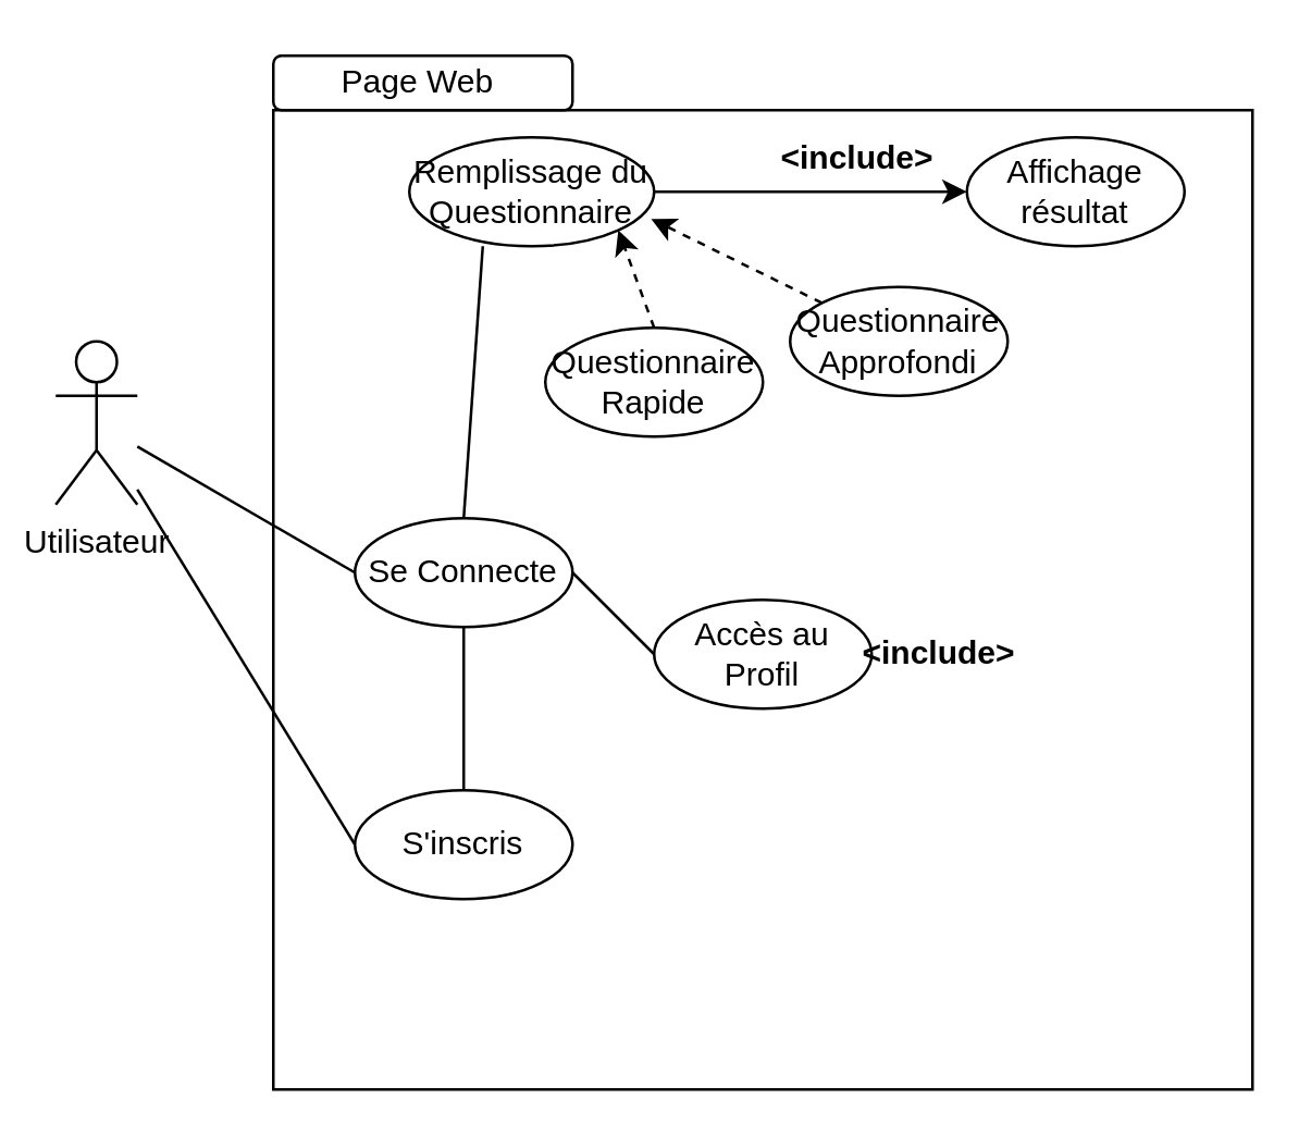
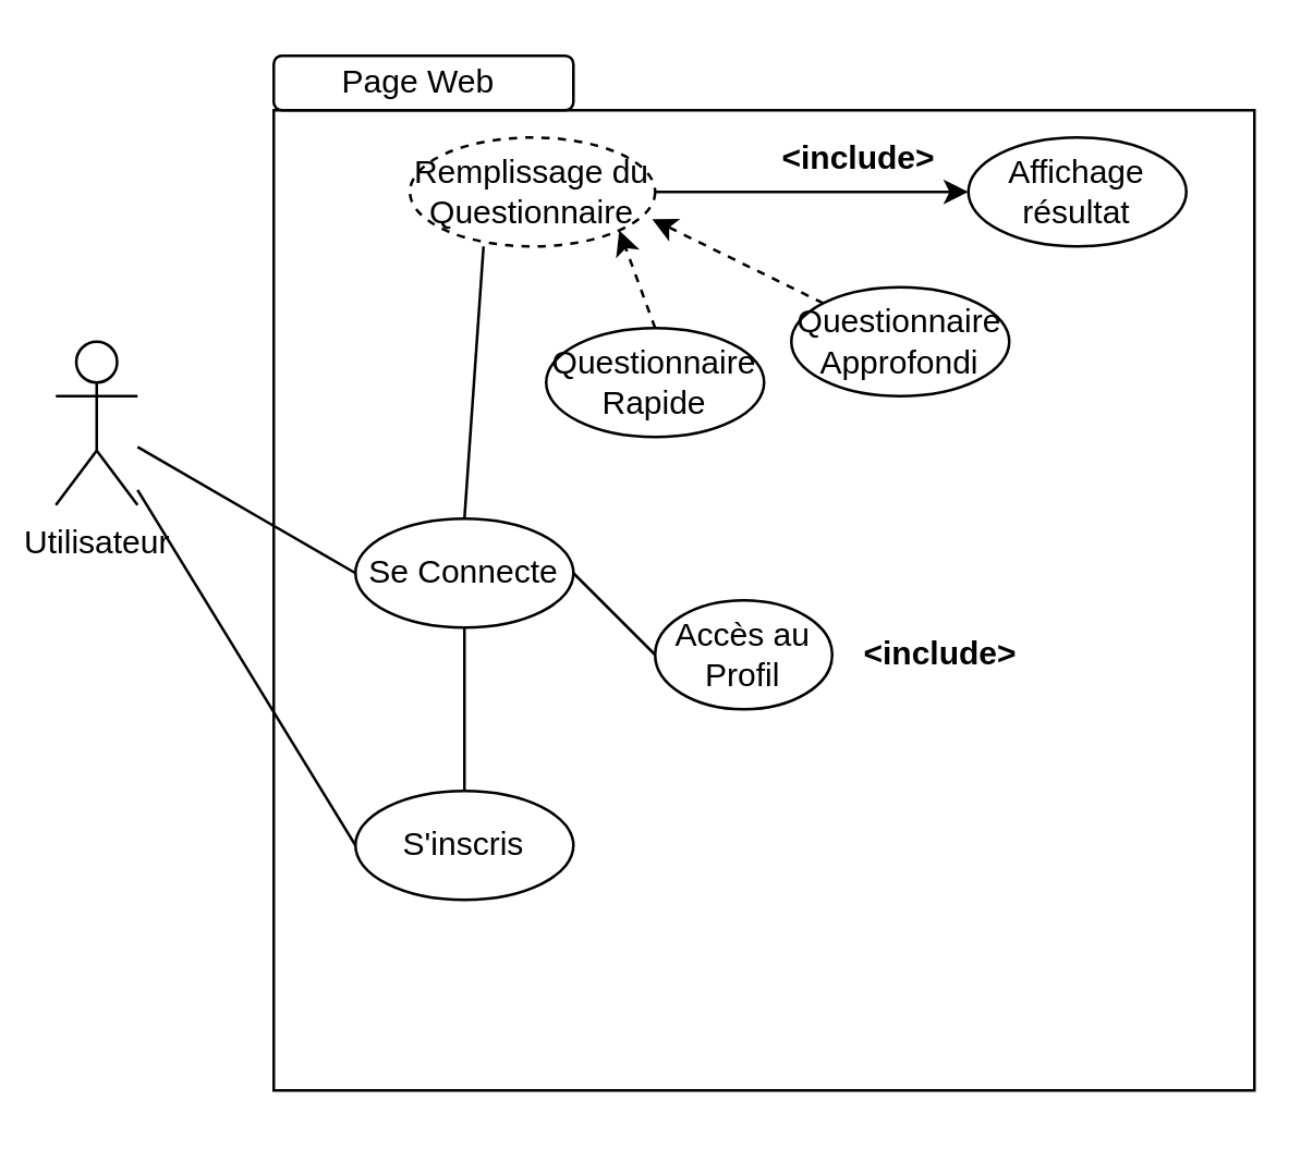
  <mxCell id="0" />
  <mxCell id="1" parent="0" />
  <mxCell id="2" style="edgeStyle=none;html=1;entryX=0;entryY=0.5;entryDx=0;entryDy=0;strokeColor=default;endArrow=none;endFill=0;" edge="1" parent="1" source="4" target="10"><mxGeometry relative="1" as="geometry" /></mxCell>
  <mxCell id="3" style="edgeStyle=none;html=1;entryX=0;entryY=0.5;entryDx=0;entryDy=0;endArrow=none;endFill=0;" edge="1" parent="1" source="4" target="8"><mxGeometry relative="1" as="geometry" /></mxCell>
  <mxCell id="4" value="Utilisateur" style="shape=umlActor;verticalLabelPosition=bottom;verticalAlign=top;html=1;outlineConnect=0;" vertex="1" parent="1"><mxGeometry x="20" y="125" width="30" height="60" as="geometry" /></mxCell>
  <mxCell id="5" value="" style="whiteSpace=wrap;html=1;aspect=fixed;fillColor=none;" vertex="1" parent="1"><mxGeometry x="100" y="40" width="360" height="360" as="geometry" /></mxCell>
  <mxCell id="6" style="edgeStyle=none;html=1;exitX=0.5;exitY=0;exitDx=0;exitDy=0;entryX=0.3;entryY=1;entryDx=0;entryDy=0;entryPerimeter=0;endArrow=none;endFill=0;" edge="1" parent="1" source="8" target="12"><mxGeometry relative="1" as="geometry" /></mxCell>
  <mxCell id="7" style="edgeStyle=none;html=1;exitX=1;exitY=0.5;exitDx=0;exitDy=0;entryX=0;entryY=0.5;entryDx=0;entryDy=0;endArrow=none;endFill=0;" edge="1" parent="1" source="8" target="14"><mxGeometry relative="1" as="geometry" /></mxCell>
  <mxCell id="8" value="Se Connecte" style="ellipse;whiteSpace=wrap;html=1;fillColor=none;" vertex="1" parent="1"><mxGeometry x="130" y="190" width="80" height="40" as="geometry" /></mxCell>
  <mxCell id="9" style="edgeStyle=none;html=1;exitX=0.5;exitY=0;exitDx=0;exitDy=0;entryX=0.5;entryY=1;entryDx=0;entryDy=0;endArrow=none;endFill=0;" edge="1" parent="1" source="10" target="8"><mxGeometry relative="1" as="geometry" /></mxCell>
  <mxCell id="10" value="S'inscris" style="ellipse;whiteSpace=wrap;html=1;fillColor=none;" vertex="1" parent="1"><mxGeometry x="130" y="290" width="80" height="40" as="geometry" /></mxCell>
  <mxCell id="11" style="edgeStyle=none;html=1;exitX=1;exitY=0.5;exitDx=0;exitDy=0;entryX=0;entryY=0.5;entryDx=0;entryDy=0;" edge="1" parent="1" source="12" target="13"><mxGeometry relative="1" as="geometry" /></mxCell>
- <mxCell id="12" value="Remplissage du&lt;br&gt;Questionnaire" style="ellipse;whiteSpace=wrap;html=1;fillColor=none;" vertex="1" parent="1"><mxGeometry x="150" y="50" width="90" height="40" as="geometry" /></mxCell>
+ <mxCell id="12" value="Remplissage du&lt;br&gt;Questionnaire" style="ellipse;whiteSpace=wrap;html=1;fillColor=none;dashed=1;" vertex="1" parent="1"><mxGeometry x="150" y="50" width="90" height="40" as="geometry" /></mxCell>
  <mxCell id="13" value="Affichage résultat" style="ellipse;whiteSpace=wrap;html=1;fillColor=none;" vertex="1" parent="1"><mxGeometry x="355" y="50" width="80" height="40" as="geometry" /></mxCell>
- <mxCell id="14" value="Accès au&lt;br&gt;Profil" style="ellipse;whiteSpace=wrap;html=1;fillColor=none;" vertex="1" parent="1"><mxGeometry x="240" y="220" width="80" height="40" as="geometry" /></mxCell>
+ <mxCell id="14" value="Accès au&lt;br&gt;Profil" style="ellipse;whiteSpace=wrap;html=1;fillColor=none;" vertex="1" parent="1"><mxGeometry x="240" y="220" width="65" height="40" as="geometry" /></mxCell>
  <mxCell id="15" style="edgeStyle=none;html=1;exitX=0;exitY=0;exitDx=0;exitDy=0;entryX=0.988;entryY=0.75;entryDx=0;entryDy=0;entryPerimeter=0;dashed=1;" edge="1" parent="1" source="16" target="12"><mxGeometry relative="1" as="geometry" /></mxCell>
  <mxCell id="16" value="Questionnaire&lt;br&gt;Approfondi" style="ellipse;whiteSpace=wrap;html=1;fillColor=none;" vertex="1" parent="1"><mxGeometry x="290" y="105" width="80" height="40" as="geometry" /></mxCell>
  <mxCell id="17" style="edgeStyle=none;html=1;exitX=0.5;exitY=0;exitDx=0;exitDy=0;entryX=1;entryY=1;entryDx=0;entryDy=0;dashed=1;" edge="1" parent="1" source="18" target="12"><mxGeometry relative="1" as="geometry" /></mxCell>
  <mxCell id="18" value="Questionnaire&lt;br&gt;Rapide" style="ellipse;whiteSpace=wrap;html=1;fillColor=none;" vertex="1" parent="1"><mxGeometry x="200" y="120" width="80" height="40" as="geometry" /></mxCell>
  <mxCell id="19" value="&lt;b&gt;&amp;lt;include&amp;gt;&lt;/b&gt;" style="text;html=1;strokeColor=none;fillColor=none;align=center;verticalAlign=middle;whiteSpace=wrap;rounded=0;" vertex="1" parent="1"><mxGeometry x="320" y="232.5" width="50" height="15" as="geometry" /></mxCell>
  <mxCell id="20" value="&lt;b&gt;&amp;lt;include&amp;gt;&lt;/b&gt;" style="text;html=1;strokeColor=none;fillColor=none;align=center;verticalAlign=middle;whiteSpace=wrap;rounded=0;" vertex="1" parent="1"><mxGeometry x="290" y="50" width="50" height="15" as="geometry" /></mxCell>
  <mxCell id="21" value="Page Web&amp;nbsp;" style="rounded=1;whiteSpace=wrap;html=1;fillColor=none;" vertex="1" parent="1"><mxGeometry x="100" y="20" width="110" height="20" as="geometry" /></mxCell>
